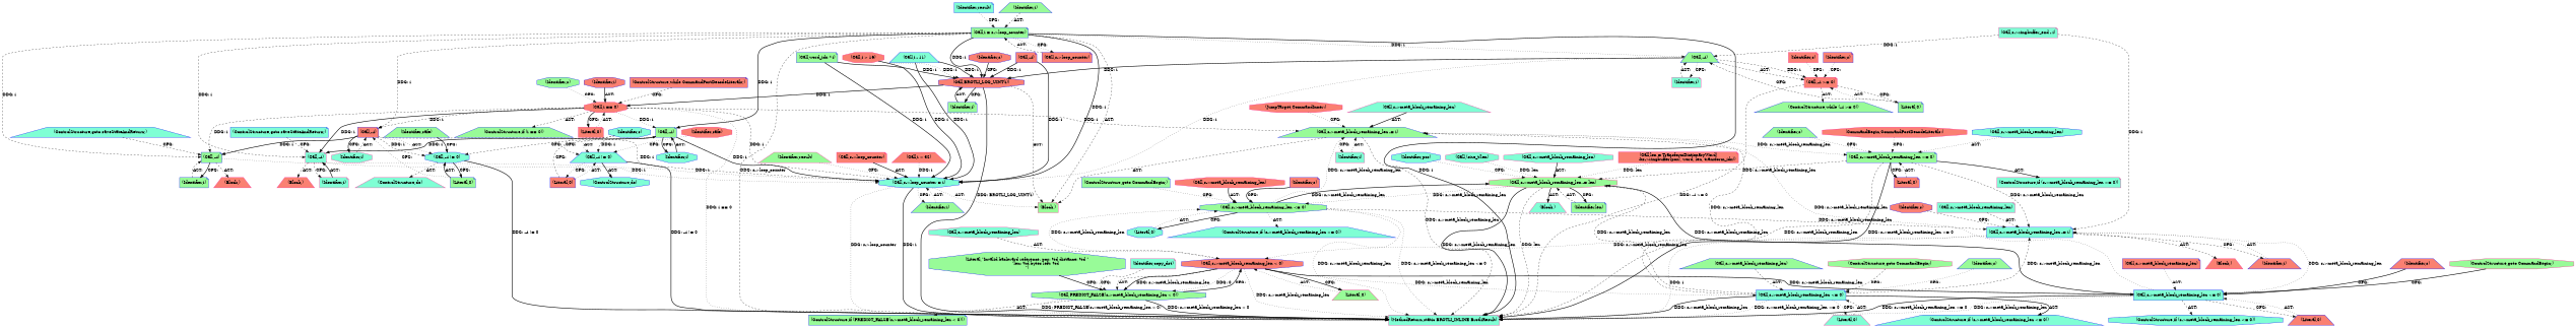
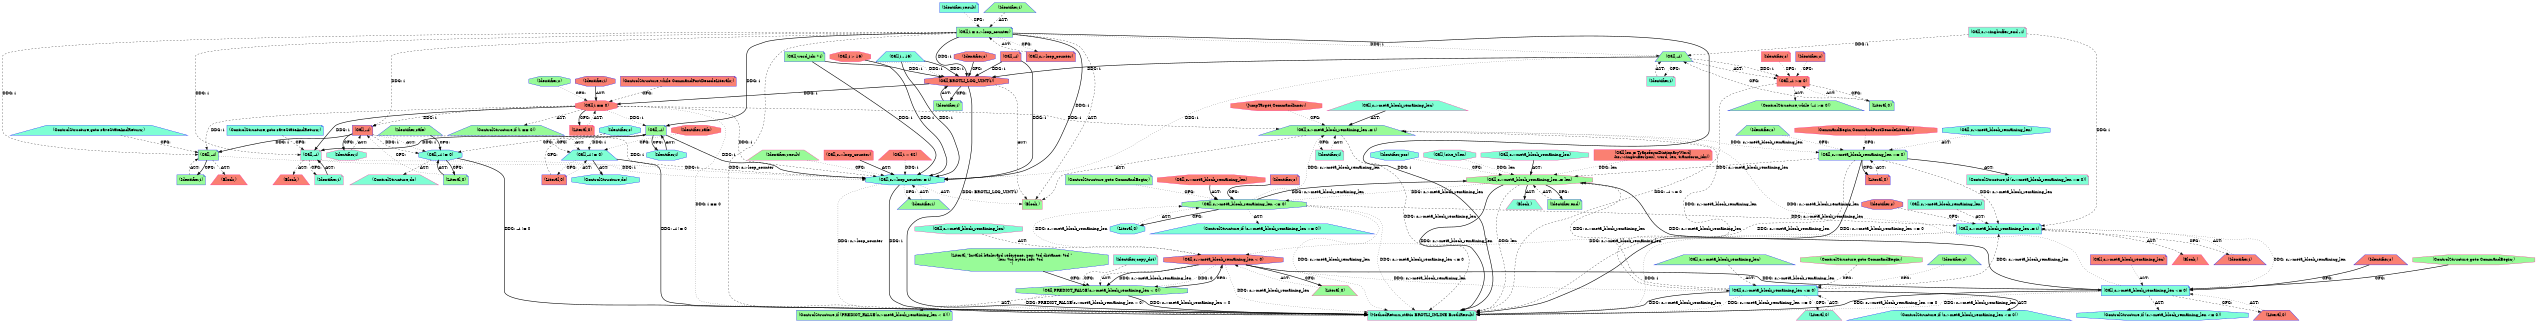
  digraph {
    node [color=blue fillcolor=aquamarine shape=note style=filled]
    edge [style=dashed]
    n1 [fillcolor=palegreen label="(Call,i = s->loop_counter)"]
    n2 [fillcolor=salmon label="(Call,BROTLI_LOG_UINT(i))" shape=octagon]
    n3 [color=deeppink label="(Call,--i)"]
    n4 [label="(Call,s->loop_counter = i)" shape=octagon]
    n5 [fillcolor=palegreen label="(Call,--i)"]
    n6 [fillcolor=palegreen label="(Call,--i)"]
    n7 [fillcolor=salmon label="(Call,--i)"]
    n8 [fillcolor=palegreen label="(Call,--i)" shape=trapezium]
    n9 [color=deeppink label="(MethodReturn,static BROTLI_INLINE BrotliResult)"]
    n10 [color=deeppink fillcolor=palegreen label="(Block,)"]
    n11 [fillcolor=salmon label="(Call,s->loop_counter)"]
    n12 [color=deeppink fillcolor=salmon label="(Call,i == 0)" shape=octagon]
    n13 [fillcolor=palegreen label="(Identifier,i)"]
    n14 [color=deeppink fillcolor=salmon label="(Block,)" shape=trapezium]
    n15 [color=deeppink label="(Identifier,i)"]
    n16 [fillcolor=palegreen label="(Identifier,i)" shape=trapezium]
    n17 [label="(Call,--i != 0)" shape=trapezium]
    n18 [label="(Identifier,i)" shape=octagon]
    n19 [fillcolor=palegreen label="(Identifier,i)"]
    n20 [color=deeppink fillcolor=salmon label="(Block,)" shape=trapezium]
    n21 [label="(Call,--i != 0)" shape=octagon]
    n22 [color=deeppink label="(Identifier,i)" shape=octagon]
    n23 [color=deeppink fillcolor=salmon label="(Call,--i >= 0)"]
    n24 [color=deeppink label="(Identifier,i)"]
    n25 [fillcolor=palegreen label="(Call,s->meta_block_remaining_len -= i)" shape=trapezium]
    n26 [fillcolor=palegreen label="(ControlStructure,if (i == 0))" shape=trapezium]
    n27 [color=deeppink fillcolor=salmon label="(Literal,0)"]
    n28 [fillcolor=palegreen label="(Call,s->meta_block_remaining_len <= 0)"]
    n29 [color=deeppink label="(Identifier,i)"]
    n30 [color=deeppink fillcolor=palegreen label="(Call,s->meta_block_remaining_len -= len)" shape=octagon]
    n31 [label="(Call,s->meta_block_remaining_len -= i)"]
    n32 [color=deeppink label="(ControlStructure,if (s->meta_block_remaining_len <= 0))"]
    n33 [fillcolor=salmon label="(Literal,0)"]
    n34 [fillcolor=palegreen label="(Call,s->meta_block_remaining_len <= 0)" shape=octagon]
    n35 [color=deeppink label="(Block,)" shape=trapezium]
-   n36 [fillcolor=palegreen label="(Identifier,len)"]
+   n36 [fillcolor=palegreen label="(Identifier,end)"]
    n37 [fillcolor=salmon label="(Call,s->meta_block_remaining_len < 0)" shape=octagon]
    n38 [color=deeppink fillcolor=salmon label="(Block,)" shape=trapezium]
    n39 [fillcolor=salmon label="(Identifier,i)" shape=trapezium]
    n40 [label="(ControlStructure,if (s->meta_block_remaining_len <= 0))" shape=trapezium]
    n41 [label="(Literal,0)" shape=octagon]
    n42 [fillcolor=palegreen label="(Call,PREDICT_FALSE(s->meta_block_remaining_len < 0))" shape=octagon]
    n43 [label="(Call,s->meta_block_remaining_len <= 0)"]
    n44 [label="(Call,s->meta_block_remaining_len <= 0)"]
    n45 [color=deeppink fillcolor=palegreen label="(Literal,0)" shape=trapezium]
    n46 [fillcolor=palegreen label="(ControlStructure,if (PREDICT_FALSE(s->meta_block_remaining_len < 0)))"]
    n47 [fillcolor=salmon label="(Literal,0)" shape=trapezium]
    n48 [label="(ControlStructure,if (s->meta_block_remaining_len <= 0))" shape=octagon]
    n49 [label="(ControlStructure,if (s->meta_block_remaining_len <= 0))" shape=trapezium]
    n50 [color=deeppink label="(Literal,0)" shape=trapezium]
    n51 [label="(ControlStructure,do)" shape=octagon]
    n52 [fillcolor=salmon label="(Literal,0)"]
    n53 [color=deeppink label="(ControlStructure,do)" shape=trapezium]
    n54 [fillcolor=palegreen label="(Literal,0)"]
    n55 [fillcolor=palegreen label="(ControlStructure,while (--i >= 0))" shape=trapezium]
    n56 [fillcolor=palegreen label="(Literal,0)"]
    n57 [color=deeppink label="(Call,s->meta_block_remaining_len)"]
    n58 [color=deeppink fillcolor=salmon label="(Identifier,safe)" shape=octagon]
    n59 [label="(Call,s->meta_block_remaining_len)" shape=octagon]
    n60 [fillcolor=palegreen label="(Call,word_idx * i)"]
    n61 [color=deeppink label="(Call,s->meta_block_remaining_len)" shape=octagon]
    n62 [fillcolor=salmon label="(Identifier,s)"]
    n63 [label="(Identifier,result)"]
    n64 [fillcolor=palegreen label="(Identifier,i)" shape=trapezium]
    n65 [fillcolor=palegreen label="(ControlStructure,goto CommandBegin;)"]
-   n66 [label="(Call,i - 11)" shape=trapezium]
+   n66 [label="(Call,i - 16)" shape=trapezium]
    n67 [fillcolor=palegreen label="(Literal,\"Invalid backward reference. pos: %d distance: %d \"\n             \"len: %d bytes left: %d\n\")" shape=octagon]
    n68 [color=deeppink label="(Identifier,copy_dst)"]
    n69 [fillcolor=palegreen label="(Identifier,safe)" shape=trapezium]
    n70 [label="(ControlStructure,goto saveStateAndReturn;)"]
    n71 [color=deeppink fillcolor=palegreen label="(Identifier,result)" shape=trapezium]
    n72 [color=deeppink fillcolor=salmon label="(Call,i > 16)" shape=octagon]
    n73 [fillcolor=palegreen label="(Call,s->meta_block_remaining_len)" shape=trapezium]
    n74 [fillcolor=salmon label="(Identifier,s)" shape=octagon]
    n75 [color=deeppink fillcolor=salmon label="(Call,s->meta_block_remaining_len)" shape=octagon]
    n76 [label="(Identifier,pos)" shape=octagon]
    n77 [fillcolor=palegreen label="(Identifier,s)" shape=octagon]
    n78 [label="(ControlStructure,goto saveStateAndReturn;)" shape=trapezium]
    n79 [fillcolor=salmon label="(Identifier,s)" shape=trapezium]
    n80 [color=deeppink label="(Call,s->meta_block_remaining_len)" shape=trapezium]
    n81 [fillcolor=salmon label="(Identifier,s)"]
    n82 [color=deeppink fillcolor=palegreen label="(ControlStructure,goto CommandBegin;)" shape=octagon]
    n83 [color=deeppink fillcolor=palegreen label="(ControlStructure,goto CommandBegin;)" shape=octagon]
    n84 [fillcolor=palegreen label="(Identifier,s)" shape=trapezium]
    n85 [color=deeppink fillcolor=salmon label="(Identifier,s)"]
    n86 [color=deeppink label="(Call,(size_t)len)" shape=octagon]
    n87 [color=deeppink fillcolor=salmon label="(JumpTarget,CommandInner:)" shape=octagon]
    n88 [fillcolor=palegreen label="(Identifier,s)" shape=trapezium]
    n89 [fillcolor=salmon label="(Identifier,i)" shape=octagon]
    n90 [color=deeppink fillcolor=salmon label="(Call,s->loop_counter)"]
    n91 [color=deeppink label="(Call,s->meta_block_remaining_len)" shape=octagon]
    n92 [color=deeppink fillcolor=salmon label="(CommandBegin,CommandPostDecodeLiterals:)" shape=octagon]
    n93 [label="(Identifier,s)" shape=octagon]
    n94 [fillcolor=salmon label="(ControlStructure,while CommandPostDecodeLiterals;)"]
    n95 [color=deeppink fillcolor=salmon label="(Call,len = TransformDictionaryWord(\n              &s->ringbuffer[pos], word, len, transform_idx))"]
    n96 [fillcolor=salmon label="(Call,--i)"]
    n97 [fillcolor=salmon label="(Identifier,s)" shape=octagon]
    n98 [color=deeppink label="(Call,s->ringbuffer_end - i)"]
    n99 [color=deeppink fillcolor=salmon label="(Call,i > 32)" shape=trapezium]
    n100 [fillcolor=salmon label="(Call,s->meta_block_remaining_len)"]
    n1 -> n2 [label="DDG: i" style=bold]
    n1 -> n3 [label="DDG: i"]
    n1 -> n4 [label="DDG: i" style=bold]
    n1 -> n5 [label="DDG: i" style=bold]
    n1 -> n6 [label="DDG: i"]
    n1 -> n7 [label="DDG: i"]
    n1 -> n8 [label="DDG: i" style=dotted]
    n1 -> n9 [label="DDG: s->loop_counter"]
    n1 -> n9 [label="DDG: i" style=bold]
    n1 -> n10 [label="AST: "]
    n1 -> n11 [label="CFG: " style=dotted]
    n2 -> n9 [label="DDG: BROTLI_LOG_UINT(i)" style=bold]
    n2 -> n10 [label="AST: "]
    n2 -> n12 [label="DDG: i" style=bold]
    n2 -> n13 [label="CFG: " style=bold]
    n3 -> n4 [label="DDG: i" style=dotted]
    n3 -> n14 [label="AST: "]
    n3 -> n15 [label="CFG: "]
    n4 -> n9 [label="DDG: s->loop_counter" style=dotted]
    n4 -> n9 [label="DDG: i" style=bold]
    n4 -> n10 [label="AST: " style=dotted]
    n4 -> n16 [label="CFG: " style=dotted]
    n5 -> n3 [label="DDG: i" style=bold]
    n5 -> n4 [label="DDG: i" style=bold]
    n5 -> n17 [label="AST: " style=dotted]
    n5 -> n17 [label="DDG: i"]
    n5 -> n18 [label="CFG: " style=bold]
    n6 -> n4 [label="DDG: i" style=dotted]
    n6 -> n19 [label="CFG: " style=bold]
    n6 -> n20 [label="AST: "]
    n7 -> n4 [label="DDG: i"]
    n7 -> n6 [label="DDG: i" style=bold]
    n7 -> n21 [label="AST: " style=dotted]
    n7 -> n21 [label="DDG: i"]
    n7 -> n22 [label="CFG: " style=bold]
    n8 -> n2 [label="DDG: i" style=bold]
    n8 -> n4 [label="DDG: i" style=dotted]
    n8 -> n23 [label="AST: "]
    n8 -> n23 [label="DDG: i"]
    n8 -> n24 [label="CFG: " style=dotted]
    n11 -> n1 [label="AST: "]
    n12 -> n3 [label="DDG: i" style=bold]
    n12 -> n4 [label="DDG: i"]
    n12 -> n5 [label="DDG: i" style=dotted]
    n12 -> n6 [label="DDG: i"]
    n12 -> n7 [label="DDG: i"]
    n12 -> n9 [label="DDG: i == 0" style=dotted]
    n12 -> n25 [label="DDG: i"]
    n12 -> n26 [label="AST: "]
    n12 -> n27 [label="CFG: " style=bold]
    n13 -> n2 [label="AST: " style=bold]
    n15 -> n3 [label="AST: " style=bold]
    n16 -> n4 [label="AST: " style=dotted]
    n17 -> n9 [label="DDG: --i != 0" style=bold]
    n17 -> n51 [label="AST: " style=bold]
    n17 -> n52 [label="CFG: " style=dotted]
    n18 -> n5 [label="AST: " style=bold]
    n19 -> n6 [label="AST: "]
    n21 -> n9 [label="DDG: --i != 0" style=bold]
    n21 -> n53 [label="AST: "]
    n21 -> n54 [label="CFG: " style=bold]
    n22 -> n7 [label="AST: "]
    n23 -> n9 [label="DDG: --i >= 0"]
    n23 -> n55 [label="AST: "]
    n23 -> n56 [label="CFG: "]
    n24 -> n8 [label="AST: "]
    n25 -> n9 [label="DDG: s->meta_block_remaining_len"]
    n25 -> n10 [label="AST: "]
    n25 -> n28 [label="DDG: s->meta_block_remaining_len" style=dotted]
    n25 -> n29 [label="CFG: " style=dotted]
    n27 -> n12 [label="AST: " style=dotted]
    n28 -> n9 [label="DDG: s->meta_block_remaining_len"]
    n28 -> n9 [label="DDG: s->meta_block_remaining_len <= 0" style=bold]
    n28 -> n30 [label="DDG: s->meta_block_remaining_len"]
    n28 -> n31 [label="DDG: s->meta_block_remaining_len"]
    n28 -> n32 [label="AST: " style=bold]
    n28 -> n33 [label="CFG: " style=bold]
    n29 -> n25 [label="AST: " style=dotted]
    n30 -> n9 [label="DDG: s->meta_block_remaining_len" style=bold]
    n30 -> n9 [label="DDG: len"]
    n30 -> n34 [label="DDG: s->meta_block_remaining_len" style=dotted]
    n30 -> n35 [label="AST: " style=bold]
    n30 -> n36 [label="CFG: " style=bold]
    n31 -> n9 [label="DDG: i" style=dotted]
    n31 -> n37 [label="DDG: s->meta_block_remaining_len" style=dotted]
    n31 -> n38 [label="AST: "]
    n31 -> n39 [label="CFG: "]
    n33 -> n28 [label="AST: "]
    n34 -> n9 [label="DDG: s->meta_block_remaining_len" style=dotted]
    n34 -> n9 [label="DDG: s->meta_block_remaining_len <= 0" style=dotted]
    n34 -> n25 [label="DDG: s->meta_block_remaining_len" style=dotted]
    n34 -> n30 [label="DDG: s->meta_block_remaining_len" style=bold]
    n34 -> n31 [label="DDG: s->meta_block_remaining_len"]
    n34 -> n40 [label="AST: " style=dotted]
    n34 -> n41 [label="CFG: " style=bold]
    n36 -> n30 [label="AST: "]
    n37 -> n9 [label="DDG: s->meta_block_remaining_len" style=dotted]
    n37 -> n34 [label="DDG: s->meta_block_remaining_len" style=dotted]
    n37 -> n42 [label="AST: "]
    n37 -> n42 [label="DDG: s->meta_block_remaining_len" style=bold]
    n37 -> n42 [label="DDG: 0" style=dotted]
    n37 -> n43 [label="DDG: s->meta_block_remaining_len" style=bold]
    n37 -> n44 [label="DDG: s->meta_block_remaining_len" style=dotted]
    n37 -> n45 [label="CFG: " style=bold]
    n39 -> n31 [label="AST: " style=dotted]
    n41 -> n34 [label="AST: " style=dotted]
    n42 -> n9 [label="DDG: PREDICT_FALSE(s->meta_block_remaining_len < 0)" style=dotted]
    n42 -> n9 [label="DDG: s->meta_block_remaining_len < 0" style=bold]
    n42 -> n37 [label="CFG: " style=bold]
    n42 -> n46 [label="AST: "]
    n43 -> n9 [label="DDG: s->meta_block_remaining_len" style=dotted]
    n43 -> n9 [label="DDG: s->meta_block_remaining_len <= 0" style=bold]
    n43 -> n25 [label="DDG: s->meta_block_remaining_len" style=dotted]
    n43 -> n30 [label="DDG: s->meta_block_remaining_len" style=bold]
    n43 -> n31 [label="DDG: s->meta_block_remaining_len" style=dotted]
    n43 -> n47 [label="CFG: "]
    n43 -> n48 [label="AST: "]
    n44 -> n9 [label="DDG: s->meta_block_remaining_len <= 0" style=dotted]
    n44 -> n9 [label="DDG: s->meta_block_remaining_len" style=bold]
    n44 -> n25 [label="DDG: s->meta_block_remaining_len"]
    n44 -> n30 [label="DDG: s->meta_block_remaining_len"]
    n44 -> n31 [label="DDG: s->meta_block_remaining_len"]
    n44 -> n49 [label="AST: " style=bold]
    n44 -> n50 [label="CFG: " style=dotted]
    n45 -> n37 [label="AST: " style=dotted]
    n47 -> n43 [label="AST: " style=dotted]
    n50 -> n44 [label="AST: "]
    n52 -> n5 [label="CFG: "]
    n52 -> n17 [label="AST: " style=dotted]
    n54 -> n7 [label="CFG: " style=dotted]
    n54 -> n21 [label="AST: " style=bold]
    n56 -> n8 [label="CFG: "]
    n56 -> n23 [label="AST: " style=dotted]
    n57 -> n31 [label="AST: "]
    n58 -> n17 [label="CFG: " style=dotted]
    n59 -> n28 [label="AST: " style=dotted]
    n60 -> n2 [label="DDG: i" style=bold]
    n60 -> n4 [label="DDG: i" style=bold]
    n61 -> n37 [label="AST: "]
    n62 -> n34 [label="CFG: " style=bold]
    n63 -> n1 [label="CFG: " style=dotted]
    n64 -> n1 [label="AST: "]
    n65 -> n34 [label="CFG: " style=dotted]
    n66 -> n2 [label="DDG: i" style=bold]
    n66 -> n4 [label="DDG: i" style=bold]
    n67 -> n42 [label="CFG: " style=bold]
    n68 -> n42 [label="CFG: "]
    n69 -> n21 [label="CFG: " style=bold]
    n70 -> n3 [label="CFG: "]
    n71 -> n4 [label="CFG: " style=dotted]
    n72 -> n2 [label="DDG: i" style=dotted]
    n72 -> n4 [label="DDG: i" style=bold]
    n73 -> n44 [label="AST: "]
    n74 -> n31 [label="CFG: "]
    n75 -> n34 [label="AST: " style=bold]
    n76 -> n30 [label="CFG: " style=dotted]
    n77 -> n12 [label="CFG: " style=dotted]
    n78 -> n6 [label="CFG: "]
    n79 -> n43 [label="CFG: " style=bold]
    n80 -> n25 [label="AST: " style=bold]
    n81 -> n23 [label="CFG: " style=dotted]
    n82 -> n44 [label="CFG: "]
    n83 -> n43 [label="CFG: " style=bold]
    n84 -> n44 [label="CFG: " style=dotted]
    n85 -> n23 [label="CFG: " style=dotted]
    n86 -> n30 [label="DDG: len" style=dotted]
    n87 -> n25 [label="CFG: " style=dotted]
    n88 -> n28 [label="CFG: " style=dotted]
    n89 -> n12 [label="AST: " style=bold]
    n90 -> n4 [label="AST: " style=bold]
    n91 -> n30 [label="AST: " style=bold]
    n92 -> n28 [label="CFG: " style=dotted]
    n93 -> n17 [label="CFG: "]
    n93 -> n21 [label="CFG: "]
    n94 -> n12 [label="CFG: "]
    n95 -> n30 [label="DDG: len" style=dotted]
    n96 -> n2 [label="DDG: i" style=bold]
    n96 -> n4 [label="DDG: i" style=bold]
    n97 -> n2 [label="CFG: " style=bold]
    n98 -> n8 [label="DDG: i"]
    n98 -> n31 [label="DDG: i"]
    n99 -> n4 [label="DDG: i" style=dotted]
    n100 -> n43 [label="AST: " style=dotted]
  }
